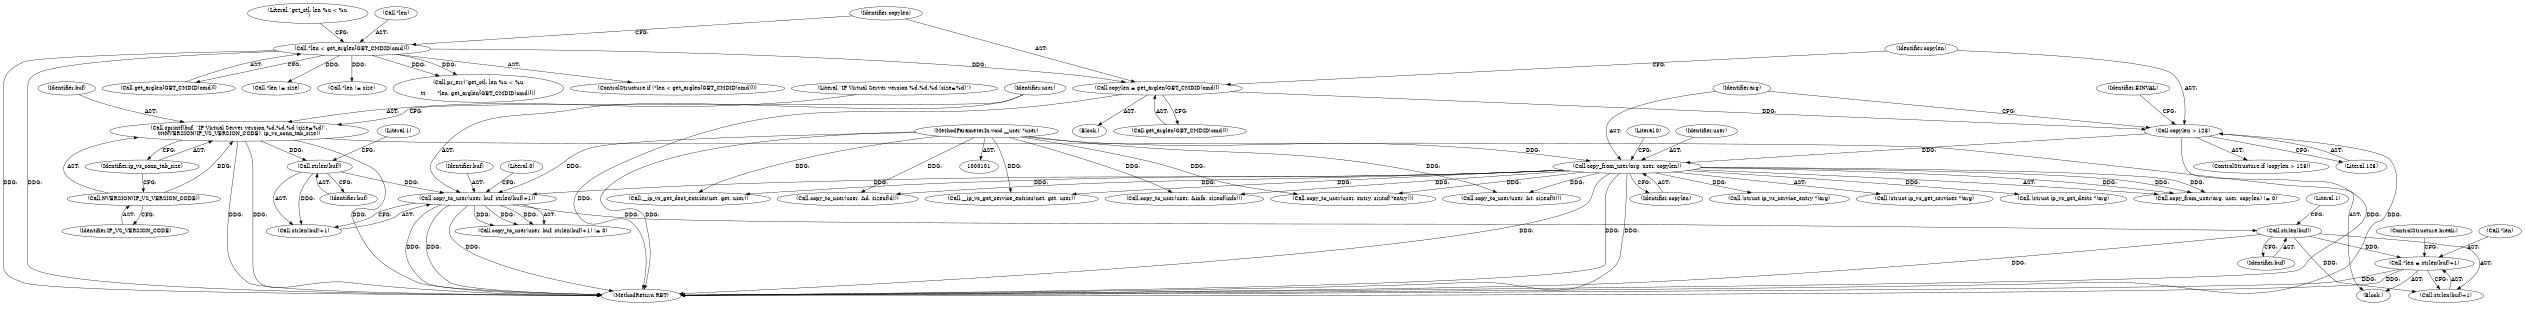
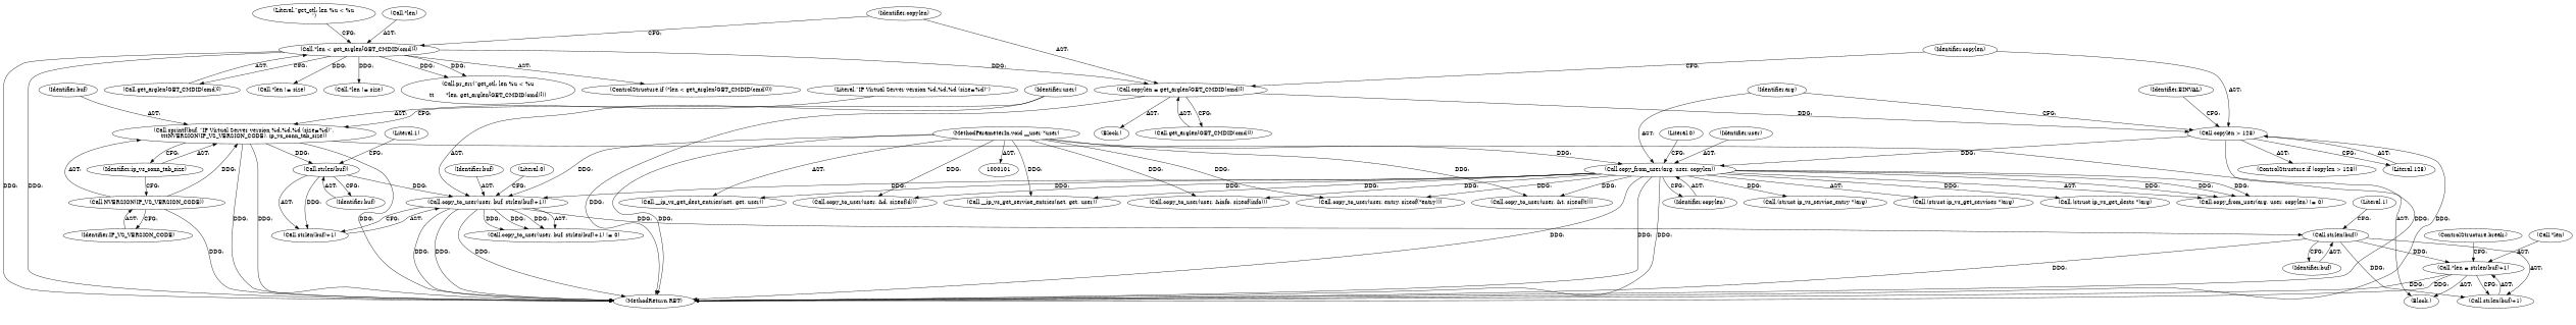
  digraph {
    n1 [label="(Call,*len = strlen(buf)+1)"]
    n2 [label="(Call,strlen(buf)+1)"]
    n3 [label="(MethodReturn,RET)"]
    n4 [label="(Block,)"]
    n5 [label="(Call,strlen(buf))"]
    n6 [label="(Identifier,buf)"]
    n7 [label="(Call,copy_to_user(user, buf, strlen(buf)+1))"]
    n8 [label="(Call,copy_to_user(user, buf, strlen(buf)+1) != 0)"]
    n9 [label="(Call,strlen(buf)+1)"]
    n10 [label="(Call,copy_from_user(arg, user, copylen))"]
    n11 [label="(Call,copy_to_user(user, entry, sizeof(*entry)))"]
    n12 [label="(Call,copy_to_user(user, &t, sizeof(t)))"]
    n13 [label="(Call,copy_from_user(arg, user, copylen) != 0)"]
    n14 [label="(Call,__ip_vs_get_dest_entries(net, get, user))"]
    n15 [label="(Call,copy_to_user(user, &d, sizeof(d)))"]
    n16 [label="(Call,__ip_vs_get_service_entries(net, get, user))"]
    n17 [label="(Call,copy_to_user(user, &info, sizeof(info)))"]
    n18 [label="(Identifier,copylen)"]
    n19 [label="(Call,(struct ip_vs_service_entry *)arg)"]
    n20 [label="(Call,(struct ip_vs_get_services *)arg)"]
    n21 [label="(Call,(struct ip_vs_get_dests *)arg)"]
    n22 [label="(MethodParameterIn,void __user *user)"]
    1000101
    n24 [label="(Call,copylen > 128)"]
    n25 [label="(ControlStructure,if (copylen > 128))"]
    n26 [label="(Literal,128)"]
    n27 [label="(Call,copylen = get_arglen[GET_CMDID(cmd)])"]
    n28 [label="(Block,)"]
    n29 [label="(Call,get_arglen[GET_CMDID(cmd)])"]
    n30 [label="(Call,*len < get_arglen[GET_CMDID(cmd)])"]
    n31 [label="(Call,pr_err(\"get_ctl: len %u < %u\n\",\n\t\t       *len, get_arglen[GET_CMDID(cmd)]))"]
    n32 [label="(Call,get_arglen[GET_CMDID(cmd)])"]
    n33 [label="(Call,*len != size)"]
    n34 [label="(Call,*len != size)"]
    n35 [label="(ControlStructure,if (*len < get_arglen[GET_CMDID(cmd)]))"]
    n36 [label="(Call,strlen(buf))"]
    n37 [label="(Identifier,buf)"]
    n38 [label="(Call,sprintf(buf, \"IP Virtual Server version %d.%d.%d (size=%d)\",\n\t\t\tNVERSION(IP_VS_VERSION_CODE), ip_vs_conn_tab_size))"]
    n39 [label="(Identifier,ip_vs_conn_tab_size)"]
    n40 [label="(Call,NVERSION(IP_VS_VERSION_CODE))"]
    n41 [label="(Identifier,IP_VS_VERSION_CODE)"]
    n42 [label="(Literal,1)"]
    n43 [label="(ControlStructure,break;)"]
    n44 [label="(Call,*len)"]
    n45 [label="(Identifier,buf)"]
    n46 [label="(Identifier,copylen)"]
    n47 [label="(Literal,0)"]
    n48 [label="(Literal,\"IP Virtual Server version %d.%d.%d (size=%d)\")"]
    n49 [label="(Identifier,user)"]
    n50 [label="(Call,*len)"]
    n51 [label="(Identifier,arg)"]
    n52 [label="(Identifier,EINVAL)"]
    n53 [label="(Identifier,user)"]
    n54 [label="(Literal,\"get_ctl: len %u < %u\n\")"]
    n55 [label="(Identifier,copylen)"]
    n56 [label="(Identifier,buf)"]
    n57 [label="(Literal,1)"]
    n58 [label="(Literal,0)"]
    n1 -> n2 [label="CFG: "]
    n1 -> n3 [label="DDG: "]
    n1 -> n3 [label="DDG: "]
    n1 -> n4 [label="AST: "]
    n2 -> n1 [label="AST: "]
    n5 -> n1 [label="DDG: "]
    n5 -> n2 [label="AST: "]
    n5 -> n2 [label="DDG: "]
    n5 -> n3 [label="DDG: "]
    n5 -> n6 [label="CFG: "]
    n6 -> n5 [label="AST: "]
    n7 -> n3 [label="DDG: "]
    n7 -> n3 [label="DDG: "]
    n7 -> n3 [label="DDG: "]
    n7 -> n5 [label="DDG: "]
    n7 -> n8 [label="AST: "]
    n7 -> n8 [label="DDG: "]
    n7 -> n8 [label="DDG: "]
    n7 -> n8 [label="DDG: "]
    n7 -> n9 [label="CFG: "]
    n9 -> n7 [label="AST: "]
    n10 -> n3 [label="DDG: "]
    n10 -> n3 [label="DDG: "]
    n10 -> n3 [label="DDG: "]
    n10 -> n7 [label="DDG: "]
    n10 -> n11 [label="DDG: "]
    n10 -> n12 [label="DDG: "]
    n10 -> n13 [label="AST: "]
    n10 -> n13 [label="DDG: "]
    n10 -> n13 [label="DDG: "]
    n10 -> n13 [label="DDG: "]
    n10 -> n14 [label="DDG: "]
    n10 -> n15 [label="DDG: "]
    n10 -> n16 [label="DDG: "]
    n10 -> n17 [label="DDG: "]
    n10 -> n18 [label="CFG: "]
    n10 -> n19 [label="DDG: "]
    n10 -> n20 [label="AST: "]
    n10 -> n21 [label="DDG: "]
    n18 -> n10 [label="AST: "]
    n22 -> n3 [label="DDG: "]
    n22 -> n7 [label="DDG: "]
    n22 -> n10 [label="DDG: "]
    n22 -> n11 [label="DDG: "]
    n22 -> n12 [label="DDG: "]
-   n22 -> n14 [label="DDG: "]
+   n22 -> n14 [label="AST: "]
    n22 -> n15 [label="DDG: "]
    n22 -> n16 [label="DDG: "]
    n22 -> n17 [label="DDG: "]
    n22 -> 1000101 [label="AST: "]
    n24 -> n3 [label="DDG: "]
    n24 -> n3 [label="DDG: "]
    n24 -> n10 [label="DDG: "]
    n24 -> n25 [label="AST: "]
    n24 -> n26 [label="CFG: "]
    n26 -> n24 [label="AST: "]
    n27 -> n3 [label="DDG: "]
    n27 -> n24 [label="DDG: "]
    n27 -> n28 [label="AST: "]
    n27 -> n29 [label="CFG: "]
    n29 -> n27 [label="AST: "]
    n30 -> n3 [label="DDG: "]
    n30 -> n3 [label="DDG: "]
    n30 -> n27 [label="DDG: "]
    n30 -> n31 [label="DDG: "]
    n30 -> n31 [label="DDG: "]
    n30 -> n32 [label="CFG: "]
    n30 -> n33 [label="DDG: "]
    n30 -> n34 [label="DDG: "]
    n30 -> n35 [label="AST: "]
    n32 -> n30 [label="AST: "]
    n36 -> n7 [label="DDG: "]
    n36 -> n9 [label="AST: "]
    n36 -> n9 [label="DDG: "]
    n36 -> n37 [label="CFG: "]
    n37 -> n36 [label="AST: "]
    n38 -> n3 [label="DDG: "]
    n38 -> n3 [label="DDG: "]
    n38 -> n3 [label="DDG: "]
    n38 -> n4 [label="AST: "]
    n38 -> n36 [label="DDG: "]
    n38 -> n39 [label="CFG: "]
    n39 -> n38 [label="AST: "]
    n39 -> n40 [label="CFG: "]
+   n40 -> n3 [label="DDG: "]
    n40 -> n38 [label="AST: "]
    n40 -> n38 [label="DDG: "]
    n40 -> n41 [label="CFG: "]
    n41 -> n40 [label="AST: "]
    n42 -> n5 [label="CFG: "]
    n43 -> n1 [label="CFG: "]
    n44 -> n1 [label="AST: "]
    n45 -> n38 [label="AST: "]
    n46 -> n24 [label="AST: "]
    n46 -> n27 [label="CFG: "]
    n47 -> n10 [label="CFG: "]
    n48 -> n38 [label="AST: "]
    n49 -> n7 [label="AST: "]
    n49 -> n38 [label="CFG: "]
    n50 -> n30 [label="AST: "]
    n51 -> n10 [label="AST: "]
    n51 -> n24 [label="CFG: "]
    n52 -> n24 [label="CFG: "]
    n53 -> n10 [label="AST: "]
    n54 -> n30 [label="CFG: "]
    n55 -> n27 [label="AST: "]
    n55 -> n30 [label="CFG: "]
    n56 -> n7 [label="AST: "]
    n57 -> n36 [label="CFG: "]
    n58 -> n7 [label="CFG: "]
  }
